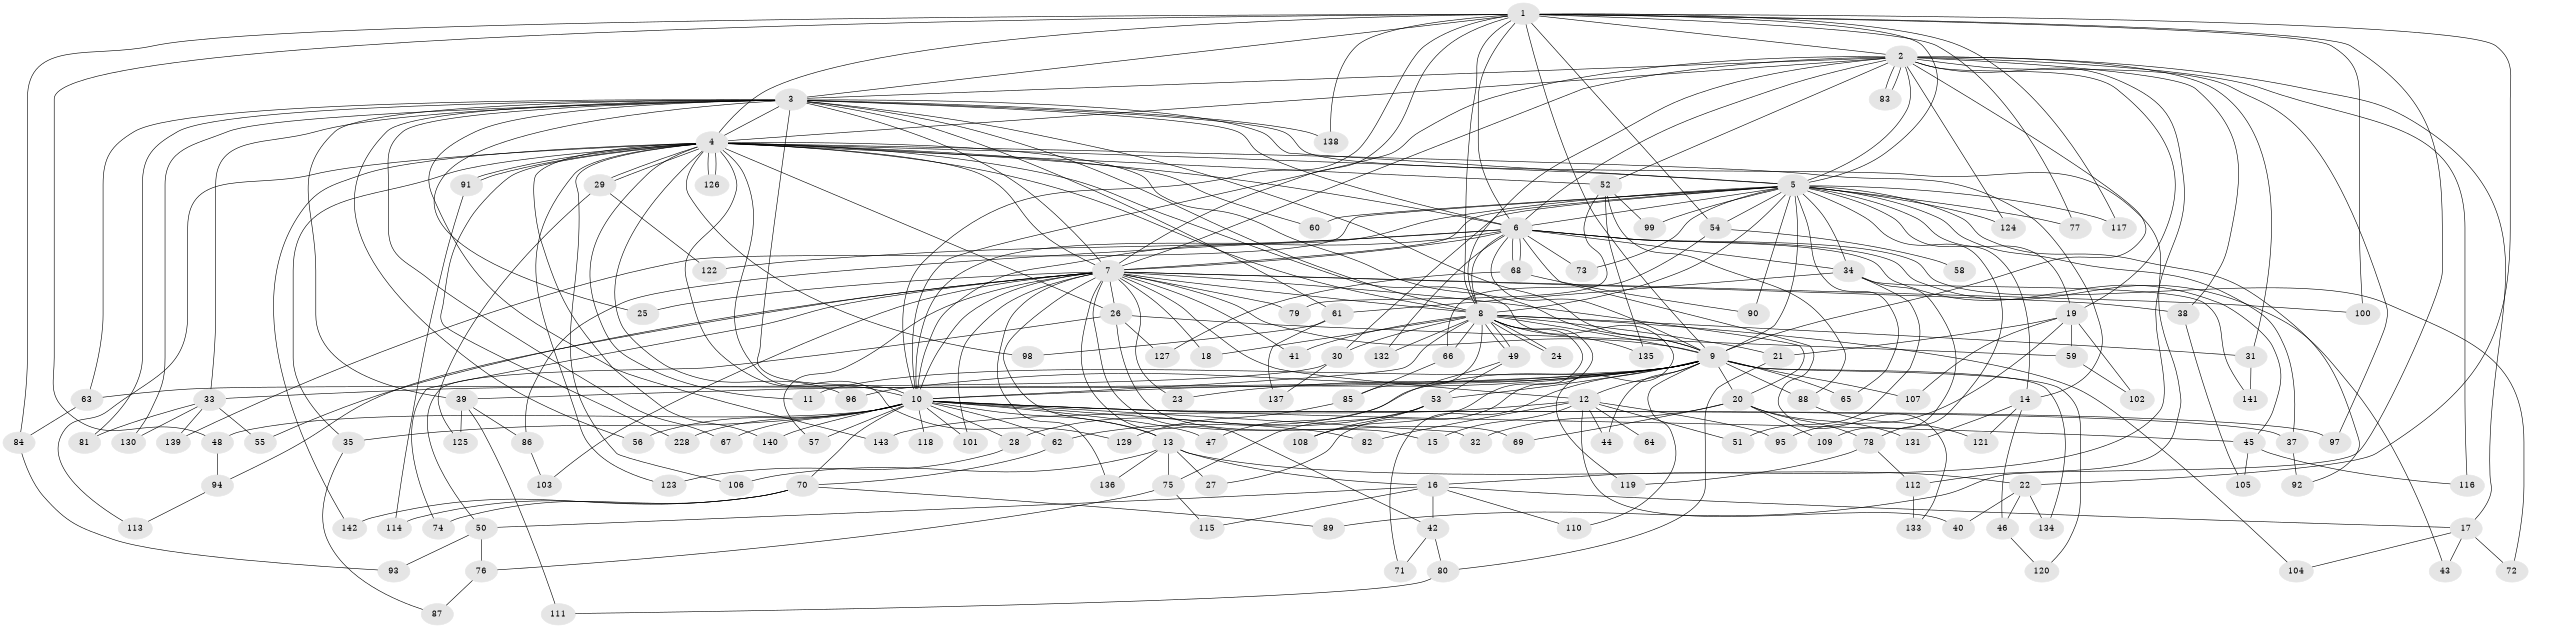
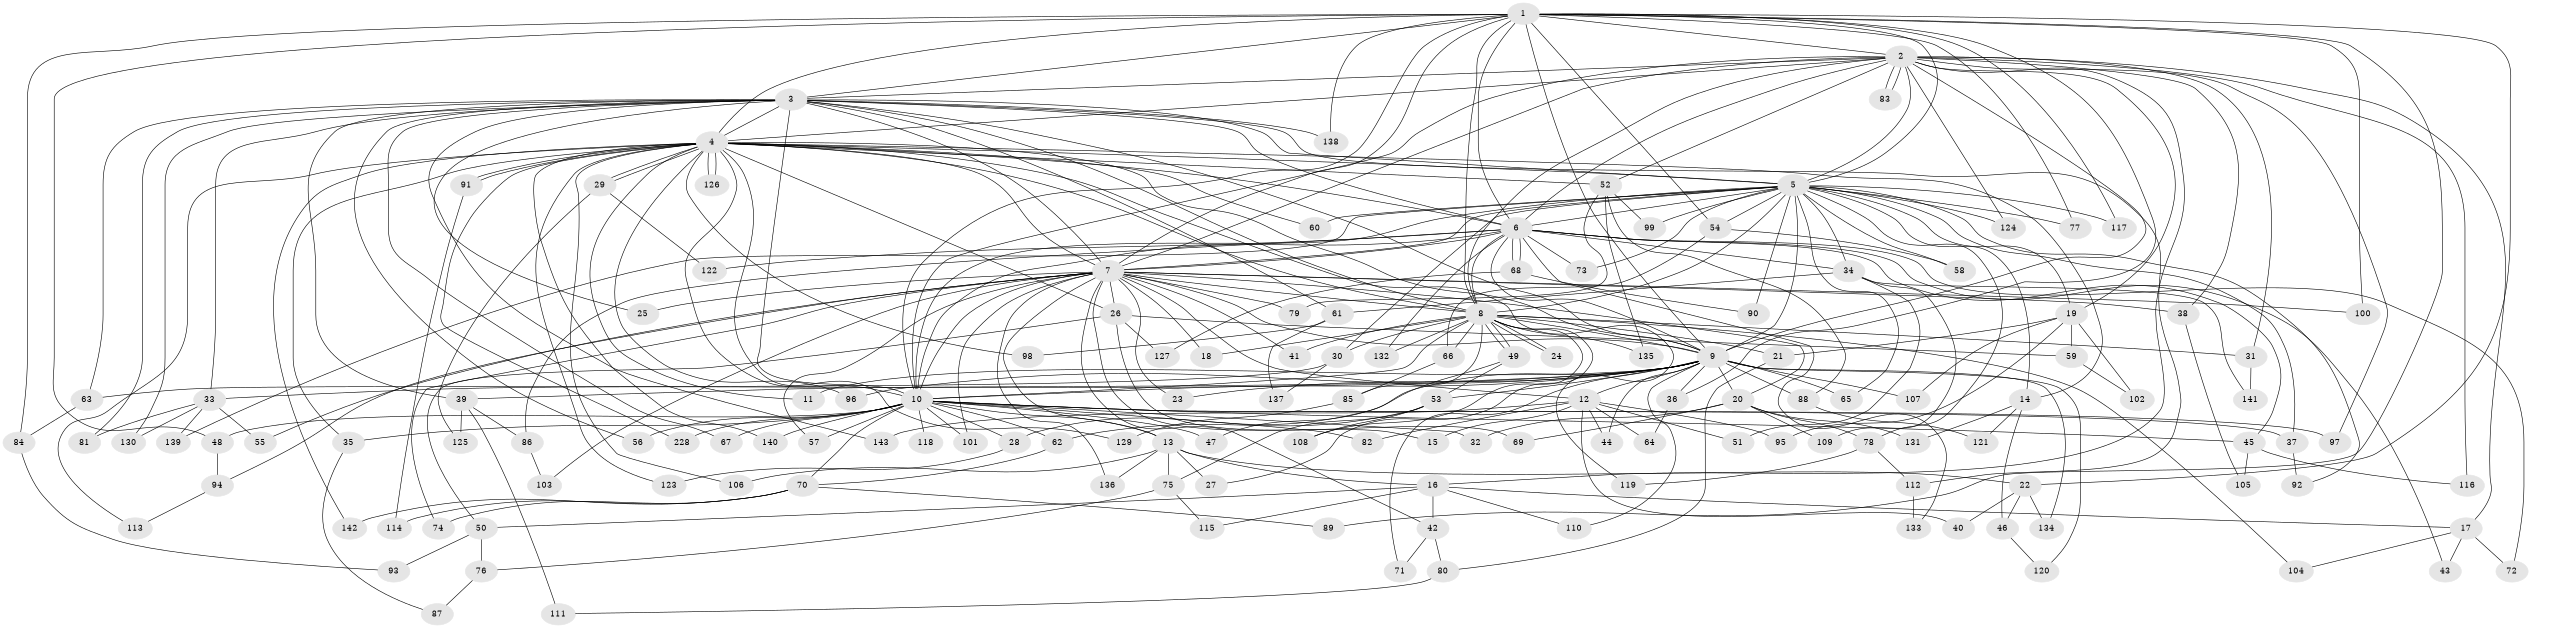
  graph {
    node [color=gray90 style=filled]
    1
    2
    3
    4
    5
    6
    7
    8
    9
    10
    22
+   36
    48
    54
    77
    84
    89
    100
    117
    138
    16
    17
    19
    31
    38
    52
    83
    97
    116
    124
    25
    33
    39
    56
    61
    63
    67
    81
    112
    130
    143
    11
    14
    26
    29
    35
    60
    91
    96
    98
    106
    113
    119
    123
    126
    n56 [label=228]
    129
    140
    142
    30
    34
    37
    58
    65
    73
    78
    90
    92
    99
    139
    43
    45
    68
    72
    86
    122
    132
    133
    12
    13
    15
    18
    20
    23
    41
    42
    55
    57
    74
    79
    94
    101
    103
    136
    21
    24
    27
    49
    66
    85
    104
    108
    135
    28
    44
    53
    71
    88
    107
    110
    120
    134
    47
    118
    32
    62
    70
    82
    40
    46
    64
    93
    50
    115
    95
    59
    102
    141
    105
    125
    111
    137
    121
    131
    69
    127
    87
    114
    51
    109
    75
    80
    76
    1 -- 2
    1 -- 3
    1 -- 4
    1 -- 5
    1 -- 6
    1 -- 7
    1 -- 8
    1 -- 9
    1 -- 10
    1 -- 22
+   1 -- 36
    1 -- 48
    1 -- 54
    1 -- 77
    1 -- 84
    1 -- 89
    1 -- 100
    1 -- 117
    1 -- 138
    2 -- 3
    2 -- 4
    2 -- 5
    2 -- 6
    2 -- 7
    2 -- 8
    2 -- 9
    2 -- 10
    2 -- 16
    2 -- 17
    2 -- 19
    2 -- 31
    2 -- 38
    2 -- 52
    2 -- 83
    2 -- 83
    2 -- 97
    2 -- 116
    2 -- 124
    3 -- 4
    3 -- 5
    3 -- 6
    3 -- 7
    3 -- 8
    3 -- 9
    3 -- 10
    3 -- 138
    3 -- 25
    3 -- 33
    3 -- 39
    3 -- 56
    3 -- 61
    3 -- 63
    3 -- 67
    3 -- 81
    3 -- 112
    3 -- 130
    3 -- 143
    4 -- 5
    4 -- 6
    4 -- 7
    4 -- 8
    4 -- 9
    4 -- 10
    4 -- 52
    4 -- 11
    4 -- 14
    4 -- 26
    4 -- 29
    4 -- 29
    4 -- 35
    4 -- 60
    4 -- 91
    4 -- 91
    4 -- 96
    4 -- 98
    4 -- 106
    4 -- 113
    4 -- 119
    4 -- 123
    4 -- 126
    4 -- 126
    4 -- n56
    4 -- 129
    4 -- 140
    4 -- 142
    5 -- 6
    5 -- 7
    5 -- 8
    5 -- 9
    5 -- 10
    5 -- 54
    5 -- 77
    5 -- 117
    5 -- 19
    5 -- 124
    5 -- 14
    5 -- 60
    5 -- 30
    5 -- 34
    5 -- 37
+   5 -- 58
    5 -- 65
    5 -- 73
    5 -- 78
    5 -- 90
    5 -- 92
    5 -- 99
    5 -- 139
    6 -- 7
    6 -- 8
    6 -- 9
    6 -- 10
    6 -- 34
    6 -- 73
    6 -- 43
    6 -- 45
    6 -- 68
    6 -- 68
    6 -- 72
    6 -- 86
    6 -- 122
    6 -- 132
    6 -- 133
    7 -- 8
    7 -- 9
    7 -- 10
    7 -- 100
    7 -- 38
    7 -- 25
    7 -- 26
    7 -- 12
    7 -- 13
    7 -- 15
    7 -- 18
    7 -- 20
    7 -- 23
    7 -- 41
    7 -- 42
    7 -- 55
    7 -- 57
    7 -- 74
    7 -- 79
    7 -- 94
    7 -- 101
    7 -- 103
    7 -- 136
    8 -- 9
    8 -- 10
    8 -- 31
    8 -- 30
    8 -- 132
    8 -- 18
    8 -- 41
    8 -- 21
    8 -- 24
    8 -- 24
    8 -- 27
    8 -- 49
    8 -- 49
    8 -- 66
    8 -- 85
    8 -- 104
    8 -- 108
    8 -- 135
    9 -- 10
+   9 -- 36
    9 -- 33
    9 -- 39
    9 -- 11
    9 -- 96
    9 -- 65
    9 -- 12
    9 -- 20
    9 -- 23
    9 -- 28
    9 -- 44
    9 -- 53
    9 -- 71
    9 -- 88
    9 -- 107
    9 -- 110
    9 -- 120
    9 -- 134
    10 -- 48
    10 -- 97
    10 -- 56
    10 -- 67
    10 -- 35
    10 -- n56
    10 -- 140
    10 -- 37
    10 -- 45
    10 -- 13
    10 -- 57
    10 -- 101
    10 -- 28
    10 -- 47
    10 -- 118
    10 -- 32
    10 -- 62
    10 -- 70
    10 -- 82
    22 -- 134
    22 -- 40
    22 -- 46
+   36 -- 64
    48 -- 94
    54 -- 58
    54 -- 66
    84 -- 93
    16 -- 17
    16 -- 42
    16 -- 110
    16 -- 50
    16 -- 115
    17 -- 43
    17 -- 72
    17 -- 104
    19 -- 21
    19 -- 107
    19 -- 95
    19 -- 59
    19 -- 102
    31 -- 141
    38 -- 105
    52 -- 99
    52 -- 79
    52 -- 135
    52 -- 88
    33 -- 81
    33 -- 130
    33 -- 139
    33 -- 55
    39 -- 86
    39 -- 125
    39 -- 111
    61 -- 98
    61 -- 137
    63 -- 84
    112 -- 133
    14 -- 46
    14 -- 121
    14 -- 131
    26 -- 50
    26 -- 59
    26 -- 69
    26 -- 127
    29 -- 122
    29 -- 125
    35 -- 87
    91 -- 114
    30 -- 63
    30 -- 137
    34 -- 61
    34 -- 141
    34 -- 51
    34 -- 109
    37 -- 92
    78 -- 112
    78 -- 119
    45 -- 116
    45 -- 105
    68 -- 90
    68 -- 127
    86 -- 103
    12 -- 143
    12 -- 15
    12 -- 44
    12 -- 82
    12 -- 40
    12 -- 64
    12 -- 95
    12 -- 51
    13 -- 22
    13 -- 16
    13 -- 106
    13 -- 136
    13 -- 27
    13 -- 75
    20 -- 78
    20 -- 32
    20 -- 131
    20 -- 69
    20 -- 109
    42 -- 71
    42 -- 80
    94 -- 113
    21 -- 80
    49 -- 53
    49 -- 47
    66 -- 85
    85 -- 129
    28 -- 123
    53 -- 108
    53 -- 62
    53 -- 75
    88 -- 121
    62 -- 70
    70 -- 89
    70 -- 142
    70 -- 74
    70 -- 114
    46 -- 120
    50 -- 93
    50 -- 76
    59 -- 102
    75 -- 115
    75 -- 76
    80 -- 111
    76 -- 87
  }
